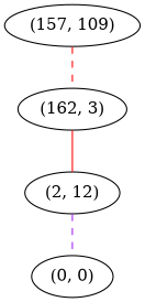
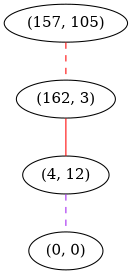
  graph {
    edge [color=red style=dashed weight=1]
    n1 [label="(162, 3)"]
-   "(157, 105)" [label="(157, 109)"]
-   "(2, 12)"
+   "(157, 105)"
+   "(2, 12)" [label="(4, 12)"]
    "(0, 0)"
    n1 -- "(2, 12)" [style=solid]
    "(157, 105)" -- n1
    "(2, 12)" -- "(0, 0)" [color=purple weight=4]
  }
